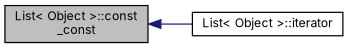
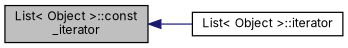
  digraph {
    rankdir=LR
    fontname=Inter
    node [color=black fontname=Inter fontsize=10 shape=record style=filled]
-   n1 [fillcolor=grey75 fontcolor=black height=0.2 label="List\< Object \>::const\l_const" width=0.4]
+   n1 [fillcolor=grey75 fontcolor=black height=0.2 label="List\< Object \>::const\l_iterator" width=0.4]
    n2 [fillcolor=white height=0.2 label="List\< Object \>::iterator" width=0.4]
    n1 -> n2 [color=midnightblue dir=back fontname=Inter fontsize=10 labelfontname=Helvetica labelfontsize=10 style=solid]
  }
